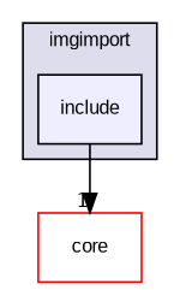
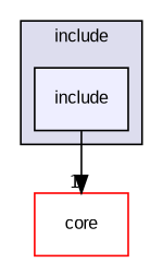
  digraph {
    compound=true
    fontname="Liberation Sans"
    node [fontname="Liberation Sans" fontsize=10 shape=box style=filled]
    n1 [fillcolor="#eeeeff" label=include pencolor=black]
    n2 [color=red fillcolor=white label=core]
    subgraph cluster_1 {
      bgcolor="#ddddee"
      fontsize=10
-     label=imgimport
+     label=include
      pencolor=black
      n1
    }
    n1 -> n2 [headlabel=1 labeldistance=1.5 labelfontname=Helvetica labelfontsize=10 fontname="Liberation Sans"]
  }
